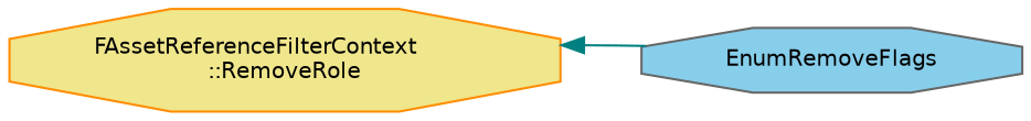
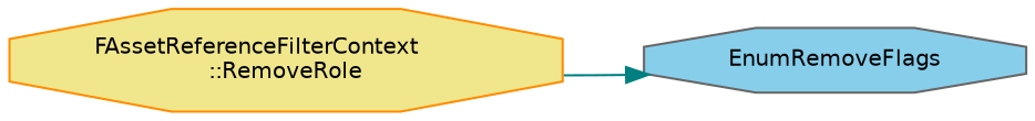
  digraph {
    rankdir=LR
    node [fontname=Helvetica fontsize=10 shape=octagon style=filled]
    n1 [color=darkorange fillcolor=khaki fontcolor=black height=0.2 label="FAssetReferenceFilterContext\l::RemoveRole" width=0.4]
    n2 [color=gray40 fillcolor=skyblue height=0.2 label=EnumRemoveFlags width=0.4]
-   n2 -> n1 [color=teal fontname=Helvetica fontsize=10 labelfontname=Helvetica labelfontsize=10 style=solid]
+   n1 -> n2 [color=teal fontname=Helvetica fontsize=10 labelfontname=Helvetica labelfontsize=10 style=solid]
  }
